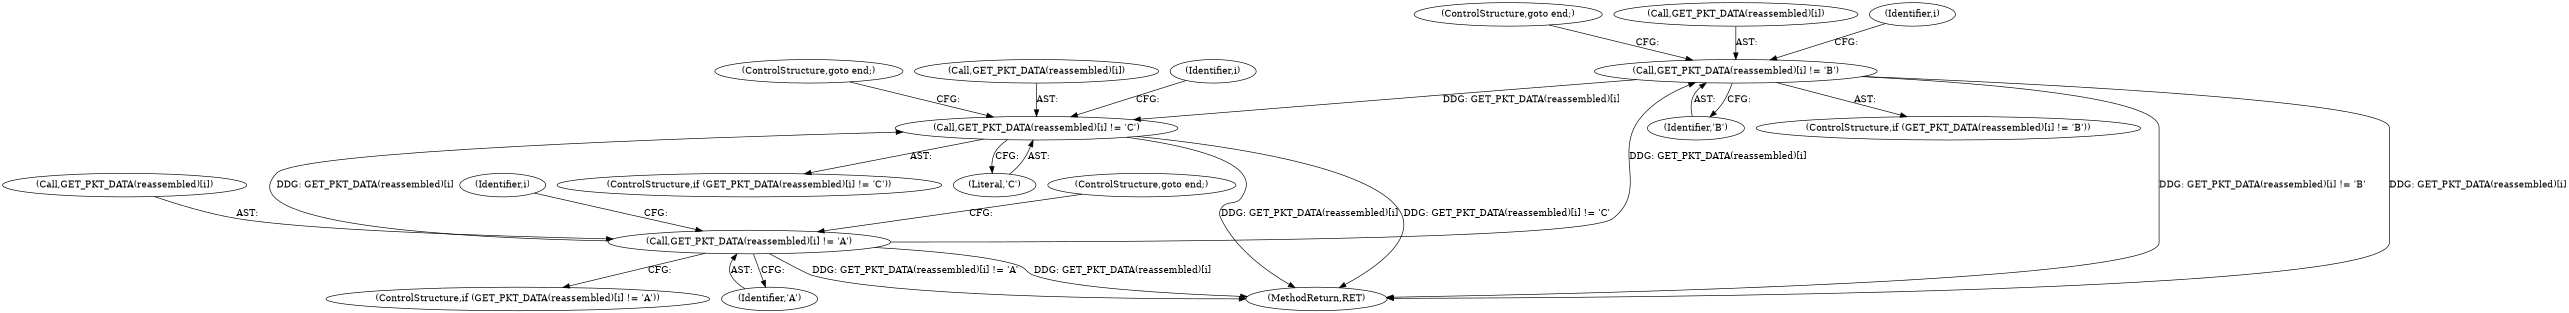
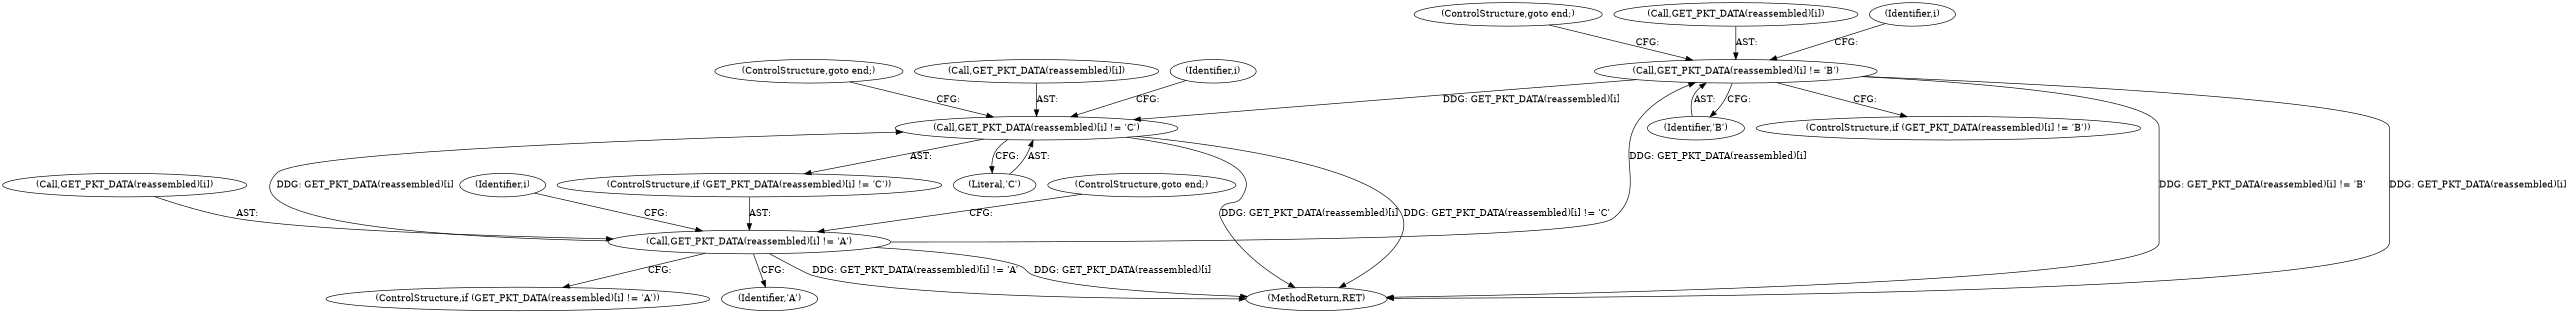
  digraph {
    n1 [label="(Call,GET_PKT_DATA(reassembled)[i] != 'B')"]
    n2 [label="(Call,GET_PKT_DATA(reassembled)[i] != 'C')"]
    n3 [label="(Identifier,'B')"]
    n4 [label="(MethodReturn,RET)"]
    n5 [label="(ControlStructure,if (GET_PKT_DATA(reassembled)[i] != 'B'))"]
    n6 [label="(ControlStructure,if (GET_PKT_DATA(reassembled)[i] != 'C'))"]
    n7 [label="(Literal,'C')"]
    n8 [label="(Call,GET_PKT_DATA(reassembled)[i] != 'A')"]
    n9 [label="(Identifier,'A')"]
    n10 [label="(ControlStructure,if (GET_PKT_DATA(reassembled)[i] != 'A'))"]
    n11 [label="(Call,GET_PKT_DATA(reassembled)[i])"]
    n12 [label="(ControlStructure,goto end;)"]
    n13 [label="(ControlStructure,goto end;)"]
    n14 [label="(Call,GET_PKT_DATA(reassembled)[i])"]
    n15 [label="(Identifier,i)"]
    n16 [label="(Call,GET_PKT_DATA(reassembled)[i])"]
    n17 [label="(ControlStructure,goto end;)"]
    n18 [label="(Identifier,i)"]
    n19 [label="(Identifier,i)"]
    n1 -> n2 [label="DDG: GET_PKT_DATA(reassembled)[i]"]
    n1 -> n3 [label="CFG: "]
    n1 -> n4 [label="DDG: GET_PKT_DATA(reassembled)[i]"]
    n1 -> n4 [label="DDG: GET_PKT_DATA(reassembled)[i] != 'B'"]
-   n1 -> n5 [label="AST: "]
+   n1 -> n5 [label="CFG: "]
    n2 -> n4 [label="DDG: GET_PKT_DATA(reassembled)[i]"]
    n2 -> n4 [label="DDG: GET_PKT_DATA(reassembled)[i] != 'C'"]
    n2 -> n6 [label="AST: "]
    n2 -> n7 [label="CFG: "]
    n3 -> n1 [label="AST: "]
    n7 -> n2 [label="AST: "]
    n8 -> n1 [label="DDG: GET_PKT_DATA(reassembled)[i]"]
    n8 -> n2 [label="DDG: GET_PKT_DATA(reassembled)[i]"]
    n8 -> n4 [label="DDG: GET_PKT_DATA(reassembled)[i] != 'A'"]
    n8 -> n4 [label="DDG: GET_PKT_DATA(reassembled)[i]"]
    n8 -> n9 [label="CFG: "]
    n8 -> n10 [label="CFG: "]
-   n9 -> n8 [label="AST: "]
+   n6 -> n8 [label="AST: "]
    n11 -> n2 [label="AST: "]
    n12 -> n1 [label="CFG: "]
    n13 -> n8 [label="CFG: "]
    n14 -> n1 [label="AST: "]
    n15 -> n2 [label="CFG: "]
    n16 -> n8 [label="AST: "]
    n17 -> n2 [label="CFG: "]
    n18 -> n1 [label="CFG: "]
    n19 -> n8 [label="CFG: "]
  }
